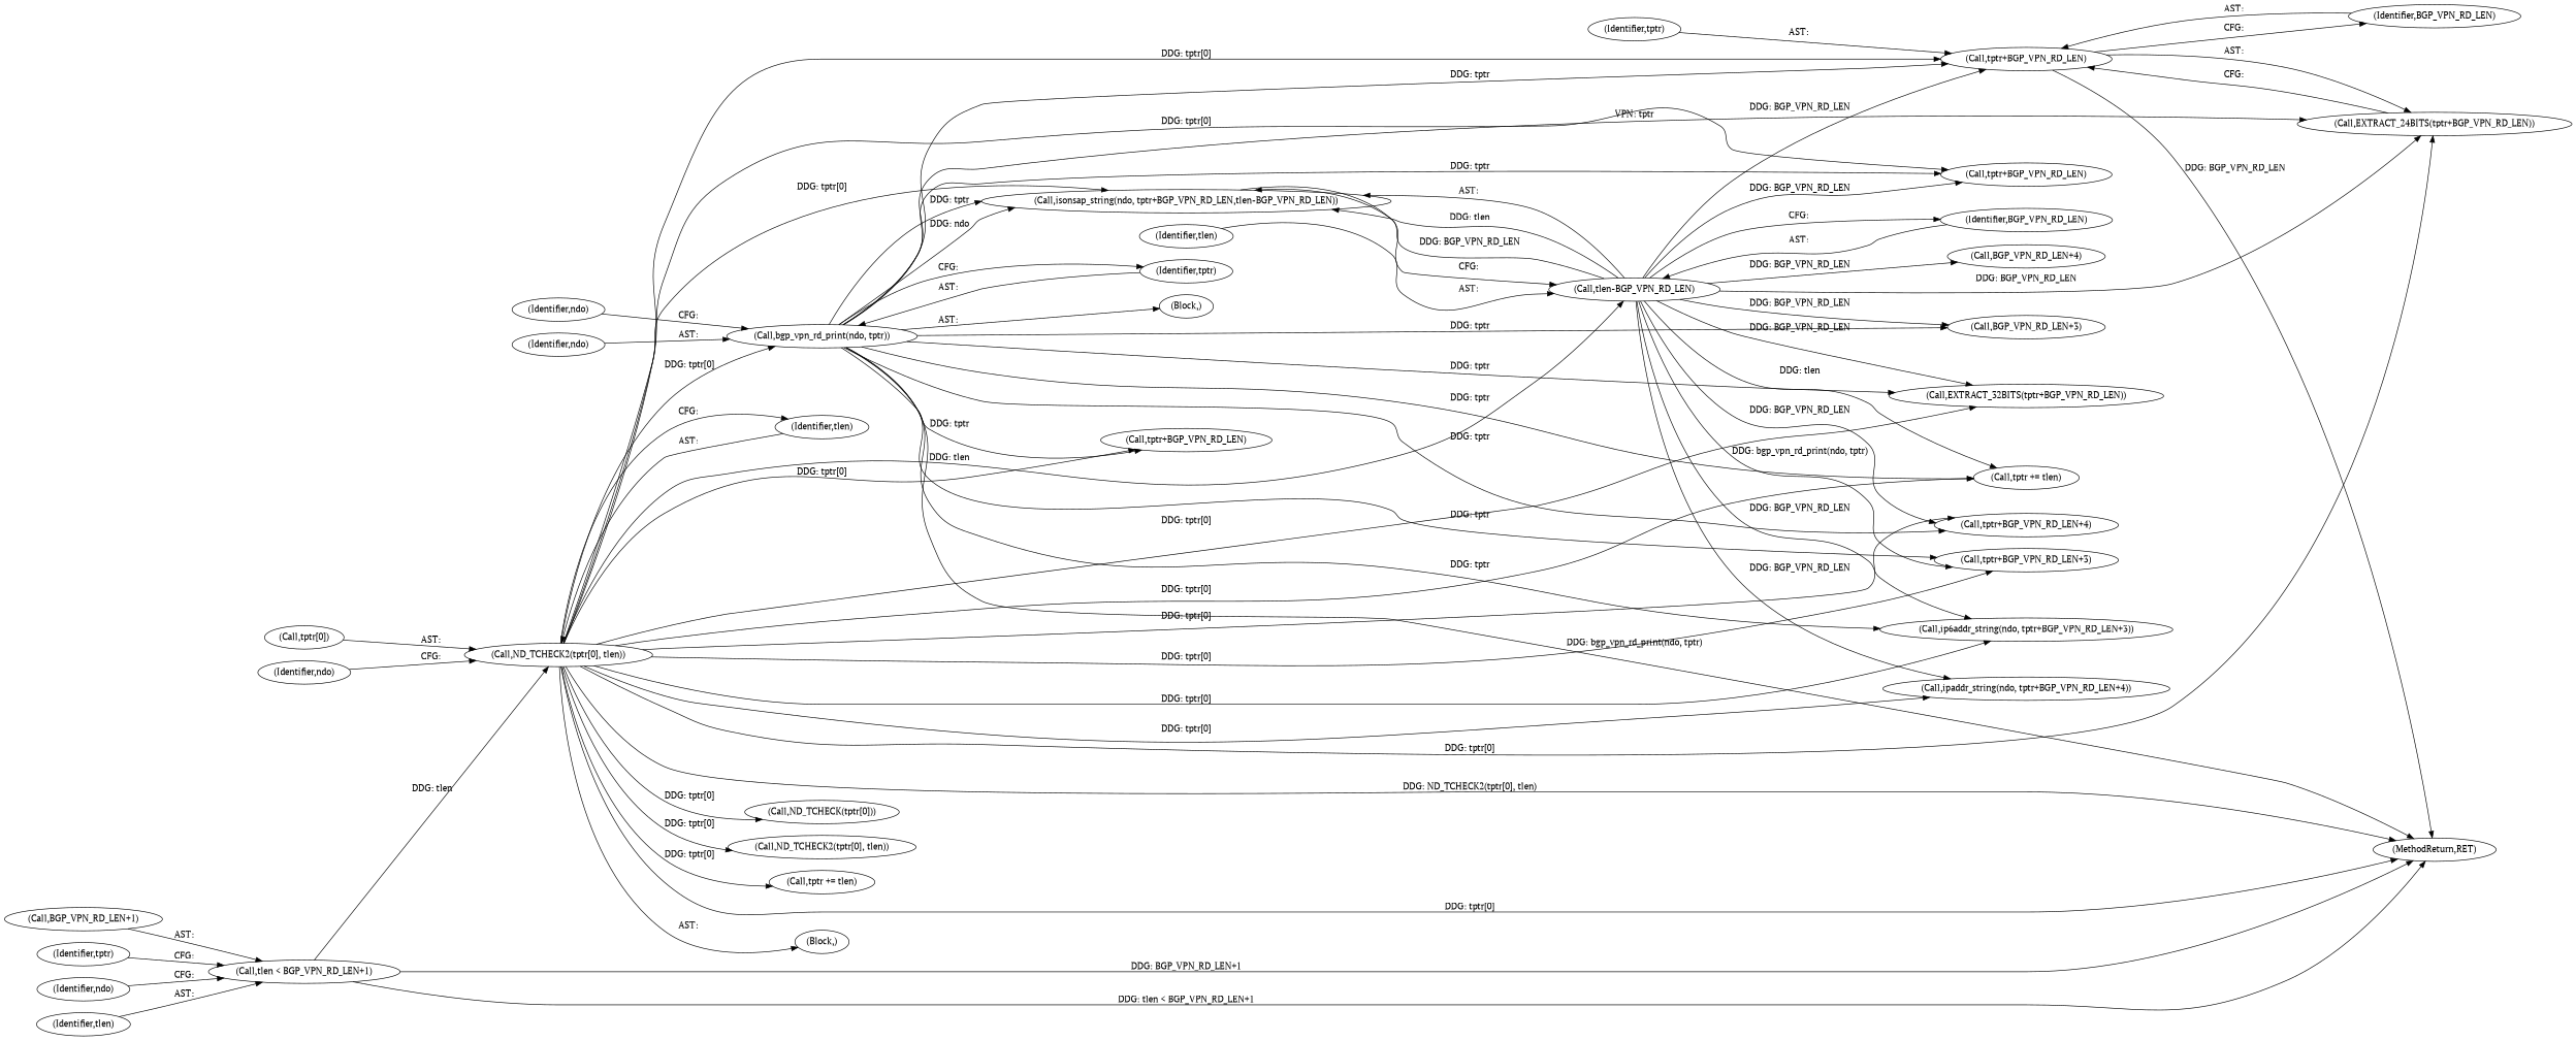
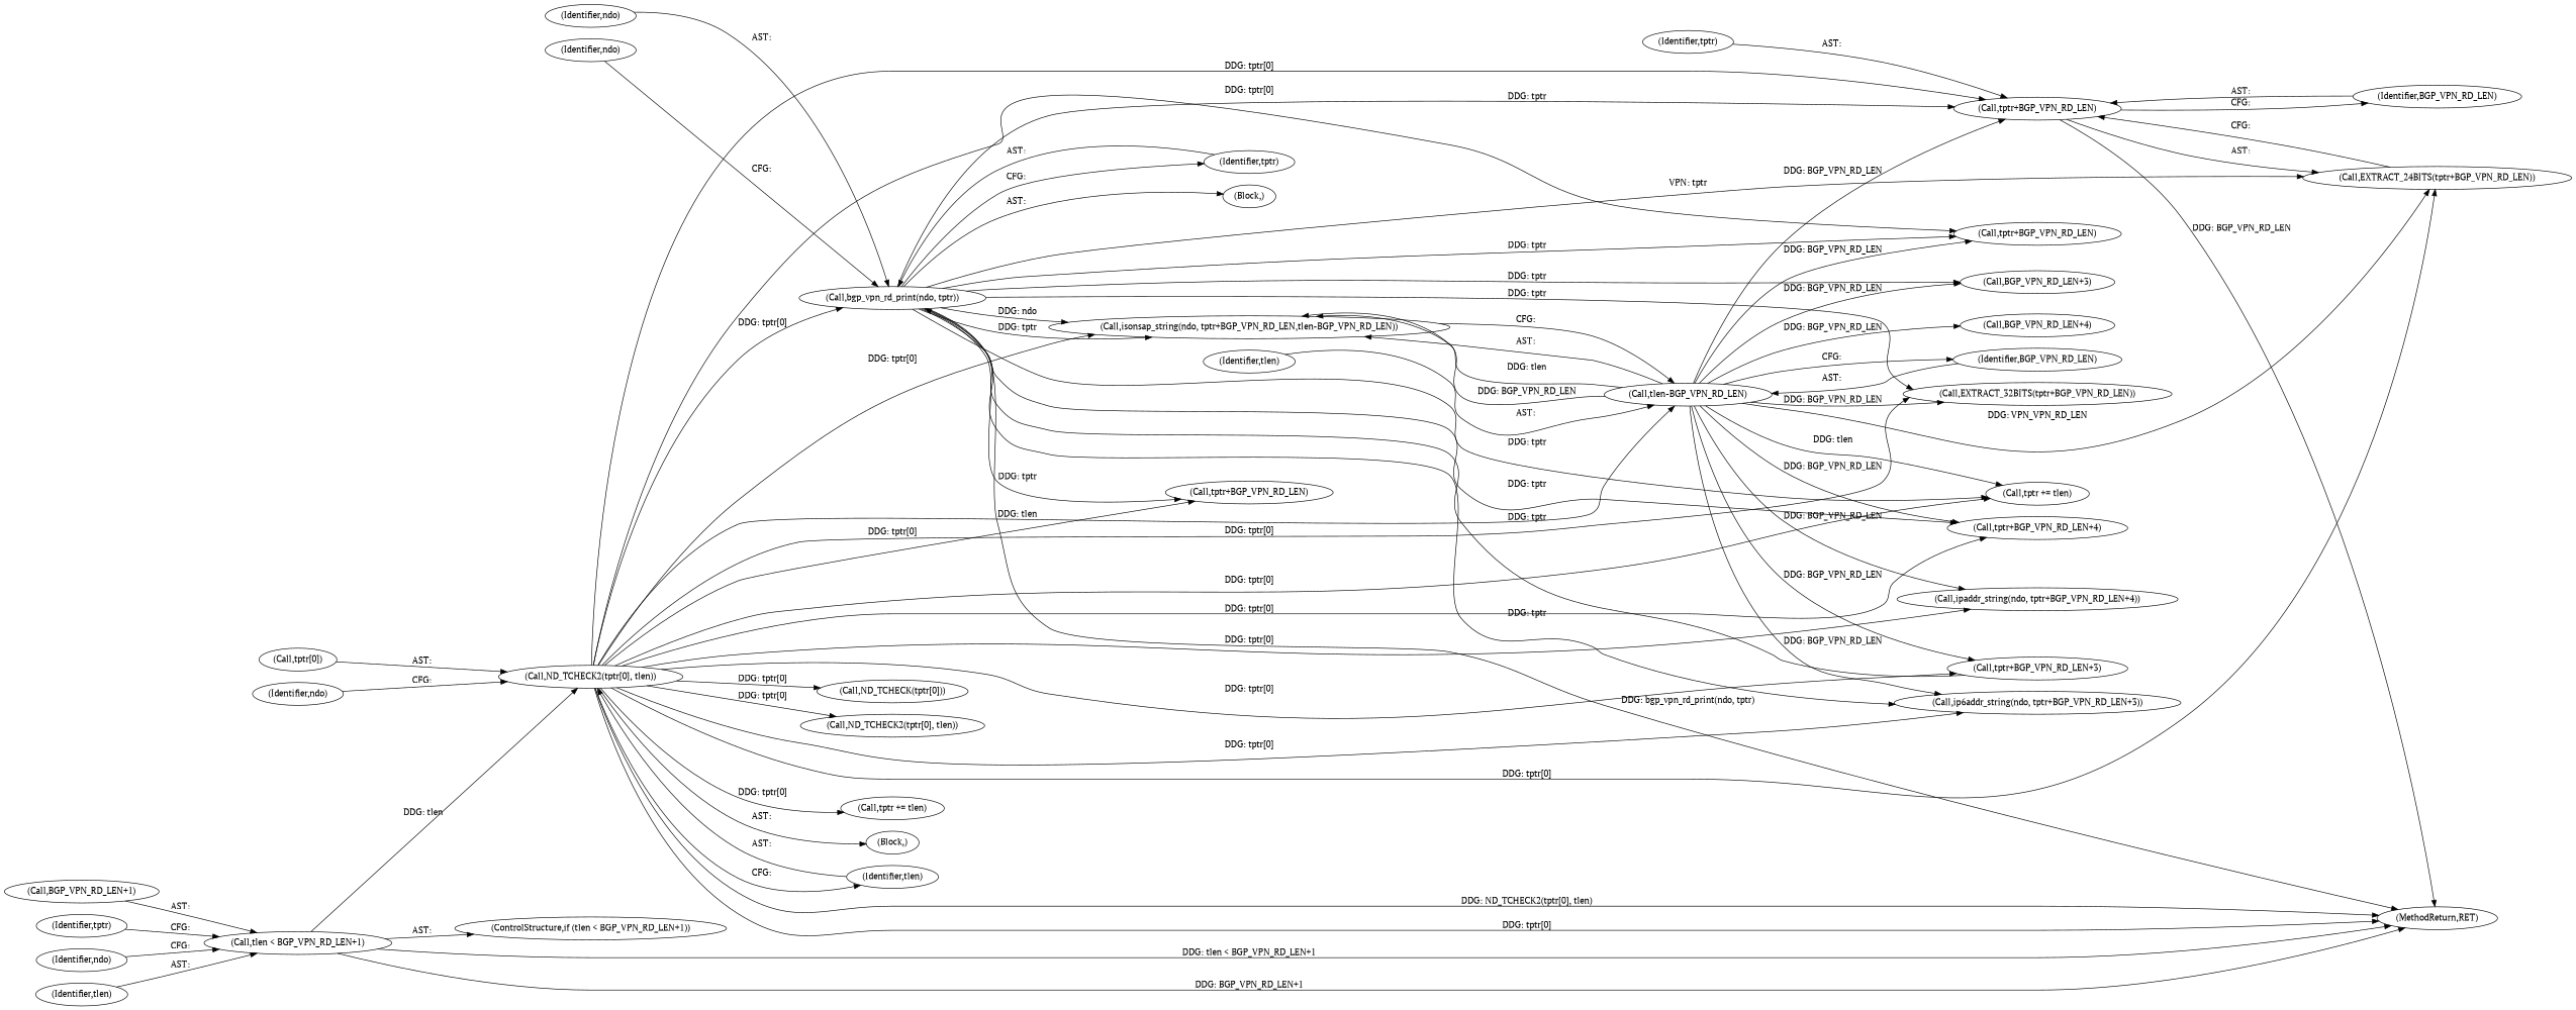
  digraph {
    fontname="PT Serif"
    rankdir=LR
    node [fontname="PT Serif"]
    edge [fontname="PT Serif"]
    n1 [label="(Call,tptr+BGP_VPN_RD_LEN)"]
    n2 [label="(Call,EXTRACT_24BITS(tptr+BGP_VPN_RD_LEN))"]
    n3 [label="(MethodReturn,RET)"]
    n4 [label="(Identifier,BGP_VPN_RD_LEN)"]
    n5 [label="(Call,ND_TCHECK2(tptr[0], tlen))"]
    n6 [label="(Call,bgp_vpn_rd_print(ndo, tptr))"]
    n7 [label="(Call,tlen-BGP_VPN_RD_LEN)"]
    n8 [label="(Call,tptr+BGP_VPN_RD_LEN)"]
    n9 [label="(Call,EXTRACT_32BITS(tptr+BGP_VPN_RD_LEN))"]
    n10 [label="(Call,tptr += tlen)"]
    n11 [label="(Call,tptr+BGP_VPN_RD_LEN)"]
    n12 [label="(Call,ND_TCHECK(tptr[0]))"]
    n13 [label="(Call,ND_TCHECK2(tptr[0], tlen))"]
    n14 [label="(Call,tptr += tlen)"]
    n15 [label="(Call,tptr+BGP_VPN_RD_LEN+4)"]
    n16 [label="(Call,isonsap_string(ndo, tptr+BGP_VPN_RD_LEN,tlen-BGP_VPN_RD_LEN))"]
    n17 [label="(Call,tptr+BGP_VPN_RD_LEN+3)"]
    n18 [label="(Block,)"]
    n19 [label="(Identifier,tlen)"]
    n20 [label="(Call,ip6addr_string(ndo, tptr+BGP_VPN_RD_LEN+3))"]
    n21 [label="(Call,ipaddr_string(ndo, tptr+BGP_VPN_RD_LEN+4))"]
    n22 [label="(Identifier,tptr)"]
    n23 [label="(Block,)"]
    n24 [label="(Call,BGP_VPN_RD_LEN+3)"]
    n25 [label="(Identifier,BGP_VPN_RD_LEN)"]
    n26 [label="(Call,BGP_VPN_RD_LEN+4)"]
    n27 [label="(Call,tlen < BGP_VPN_RD_LEN+1)"]
+   n28 [label="(ControlStructure,if (tlen < BGP_VPN_RD_LEN+1))"]
    n29 [label="(Call,BGP_VPN_RD_LEN+1)"]
    n30 [label="(Call,tptr[0])"]
    n31 [label="(Identifier,ndo)"]
    n32 [label="(Identifier,tlen)"]
    n33 [label="(Identifier,ndo)"]
    n34 [label="(Identifier,tptr)"]
    n35 [label="(Identifier,ndo)"]
    n36 [label="(Identifier,tptr)"]
    n37 [label="(Identifier,ndo)"]
    n38 [label="(Identifier,tlen)"]
    n1 -> n2 [label="AST: "]
    n1 -> n3 [label="DDG: BGP_VPN_RD_LEN"]
    n1 -> n4 [label="CFG: "]
    n2 -> n1 [label="CFG: "]
    n4 -> n1 [label="AST: "]
    n5 -> n1 [label="DDG: tptr[0]"]
    n5 -> n2 [label="DDG: tptr[0]"]
    n5 -> n3 [label="DDG: ND_TCHECK2(tptr[0], tlen)"]
    n5 -> n3 [label="DDG: tptr[0]"]
    n5 -> n6 [label="DDG: tptr[0]"]
    n5 -> n7 [label="DDG: tlen"]
    n5 -> n8 [label="DDG: tptr[0]"]
    n5 -> n9 [label="DDG: tptr[0]"]
    n5 -> n10 [label="DDG: tptr[0]"]
    n5 -> n11 [label="DDG: tptr[0]"]
    n5 -> n12 [label="DDG: tptr[0]"]
    n5 -> n13 [label="DDG: tptr[0]"]
    n5 -> n14 [label="DDG: tptr[0]"]
    n5 -> n15 [label="DDG: tptr[0]"]
    n5 -> n16 [label="DDG: tptr[0]"]
    n5 -> n17 [label="DDG: tptr[0]"]
    n5 -> n18 [label="AST: "]
    n5 -> n19 [label="CFG: "]
    n5 -> n20 [label="DDG: tptr[0]"]
    n5 -> n21 [label="DDG: tptr[0]"]
    n6 -> n1 [label="DDG: tptr"]
    n6 -> n2 [label="VPN: tptr"]
    n6 -> n3 [label="DDG: bgp_vpn_rd_print(ndo, tptr)"]
    n6 -> n8 [label="DDG: tptr"]
    n6 -> n9 [label="DDG: tptr"]
    n6 -> n10 [label="DDG: tptr"]
    n6 -> n11 [label="DDG: tptr"]
    n6 -> n15 [label="DDG: tptr"]
    n6 -> n16 [label="DDG: ndo"]
    n6 -> n16 [label="DDG: tptr"]
-   n6 -> n17 [label="DDG: tptr"]
+   n17 -> n6 [label="DDG: tptr"]
    n6 -> n20 [label="DDG: tptr"]
    n6 -> n22 [label="CFG: "]
    n6 -> n23 [label="AST: "]
    n6 -> n24 [label="DDG: tptr"]
    n7 -> n1 [label="DDG: BGP_VPN_RD_LEN"]
-   n7 -> n2 [label="DDG: BGP_VPN_RD_LEN"]
+   n7 -> n2 [label="DDG: VPN_VPN_RD_LEN"]
    n7 -> n8 [label="DDG: BGP_VPN_RD_LEN"]
    n7 -> n9 [label="DDG: BGP_VPN_RD_LEN"]
    n7 -> n10 [label="DDG: tlen"]
    n7 -> n15 [label="DDG: BGP_VPN_RD_LEN"]
    n7 -> n16 [label="AST: "]
    n7 -> n16 [label="DDG: tlen"]
    n7 -> n16 [label="DDG: BGP_VPN_RD_LEN"]
-   n7 -> n17 [label="DDG: bgp_vpn_rd_print(ndo, tptr)"]
+   n7 -> n17 [label="DDG: BGP_VPN_RD_LEN"]
    n7 -> n20 [label="DDG: BGP_VPN_RD_LEN"]
    n7 -> n21 [label="DDG: BGP_VPN_RD_LEN"]
    n7 -> n24 [label="DDG: BGP_VPN_RD_LEN"]
    n7 -> n25 [label="CFG: "]
    n7 -> n26 [label="DDG: BGP_VPN_RD_LEN"]
    n16 -> n7 [label="CFG: "]
    n19 -> n5 [label="AST: "]
    n22 -> n6 [label="AST: "]
    n25 -> n7 [label="AST: "]
    n27 -> n3 [label="DDG: tlen < BGP_VPN_RD_LEN+1"]
    n27 -> n3 [label="DDG: BGP_VPN_RD_LEN+1"]
    n27 -> n5 [label="DDG: tlen"]
+   n27 -> n28 [label="AST: "]
    n29 -> n27 [label="AST: "]
    n30 -> n5 [label="AST: "]
    n31 -> n6 [label="CFG: "]
    n32 -> n7 [label="AST: "]
    n33 -> n6 [label="AST: "]
    n34 -> n27 [label="CFG: "]
    n35 -> n27 [label="CFG: "]
    n36 -> n1 [label="AST: "]
    n37 -> n5 [label="CFG: "]
    n38 -> n27 [label="AST: "]
  }
